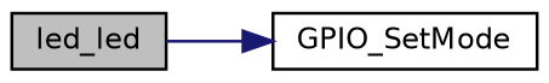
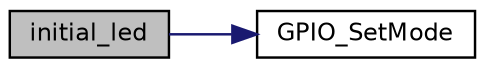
  digraph {
    rankdir=LR
    node [color=black fontname=Helvetica fontsize=10 shape=record style=filled]
-   n1 [fillcolor=grey75 fontcolor=black height=0.2 label=led_led width=0.4]
+   n1 [fillcolor=grey75 fontcolor=black height=0.2 label=initial_led width=0.4]
    n2 [fillcolor=white height=0.2 label=GPIO_SetMode width=0.4]
    n1 -> n2 [color=midnightblue fontname=Helvetica fontsize=10 labelfontname=Helvetica labelfontsize=10 style=solid]
  }
